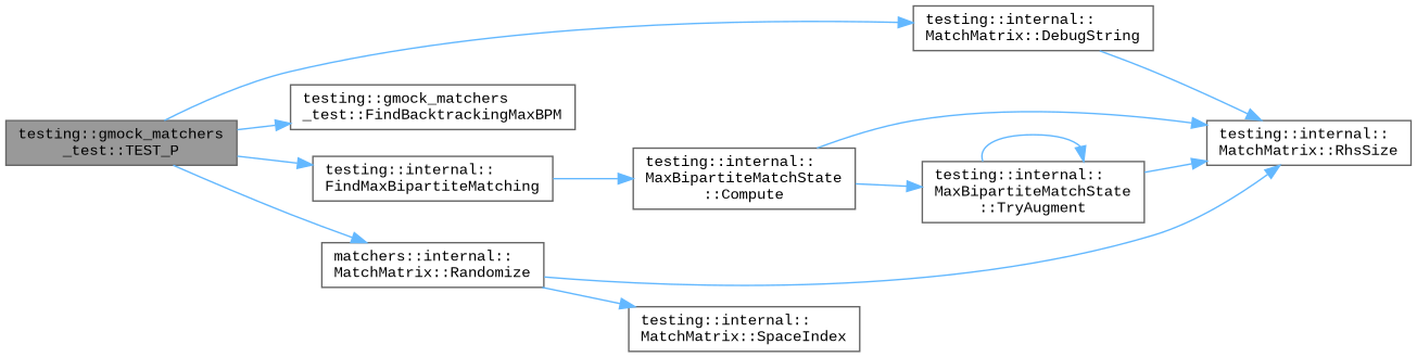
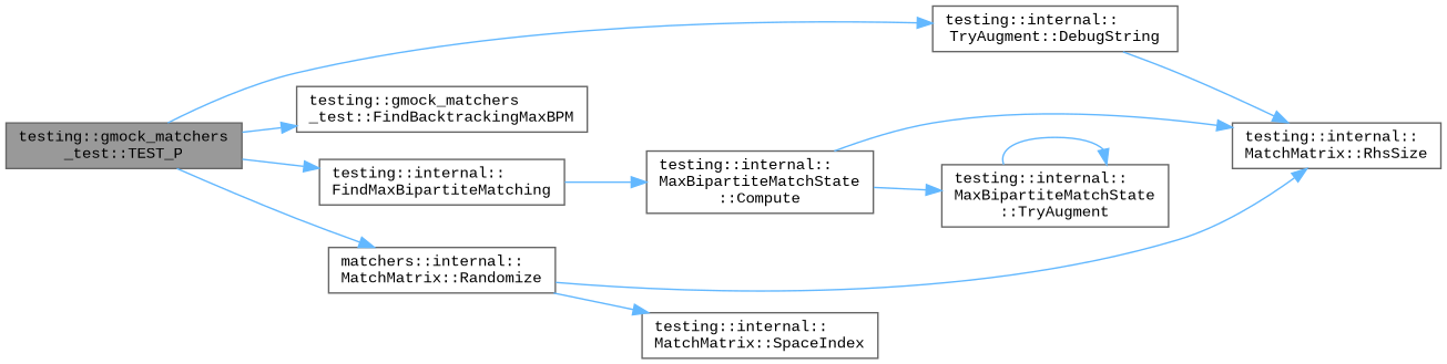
  digraph {
    fontname="Liberation Mono"
    rankdir=LR
    node [color=grey40 fillcolor=white fontname="Liberation Mono" fontsize=10 shape=box style=filled]
    edge [color=steelblue1 fontname="Liberation Mono" fontsize=10 labelfontname=Helvetica labelfontsize=10 style=solid]
    n1 [color=gray40 fillcolor=grey60 fontcolor=black height=0.2 label="testing::gmock_matchers\l_test::TEST_P" width=0.4]
-   n2 [height=0.2 label="testing::internal::\lMatchMatrix::DebugString" width=0.4]
+   n2 [height=0.2 label="testing::internal::\lTryAugment::DebugString" width=0.4]
    n3 [height=0.2 label="testing::gmock_matchers\l_test::FindBacktrackingMaxBPM" width=0.4]
    n4 [height=0.2 label="testing::internal::\lFindMaxBipartiteMatching" width=0.4]
    n5 [height=0.2 label="matchers::internal::\lMatchMatrix::Randomize" width=0.4]
    n6 [height=0.2 label="testing::internal::\lMatchMatrix::RhsSize" width=0.4]
    n7 [height=0.2 label="testing::internal::\lMaxBipartiteMatchState\l::Compute" width=0.4]
    n8 [height=0.2 label="testing::internal::\lMatchMatrix::SpaceIndex" width=0.4]
    n9 [height=0.2 label="testing::internal::\lMaxBipartiteMatchState\l::TryAugment" width=0.4]
    n1 -> n2
    n1 -> n3
    n1 -> n4
    n1 -> n5
    n2 -> n6
    n4 -> n7
    n5 -> n6
    n5 -> n8
    n7 -> n6
    n7 -> n9
-   n9 -> n6
    n9 -> n9
  }
